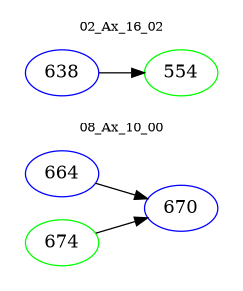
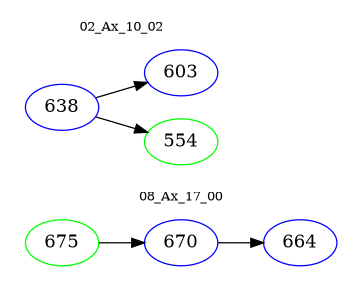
  digraph {
    rankdir=LR
    node [color=blue]
    edge [color=black]
    n1 [label=670]
    n2 [label=664]
-   n3 [color=green label=674]
+   n3 [color=green label=675]
    n4 [label=638]
    n5 [color=green label=554]
+   n6 [label=603]
    subgraph cluster_1 {
      color=white
      fontsize=10
-     label="08_Ax_10_00"
+     label="08_Ax_17_00"
      n1
      n2
      n3
    }
    subgraph cluster_2 {
      color=white
      fontsize=10
-     label="02_Ax_16_02"
+     label="02_Ax_10_02"
      n4
      n5
+     n6
    }
-   n2 -> n1
+   n1 -> n2
    n3 -> n1
    n4 -> n5
+   n4 -> n6
  }
